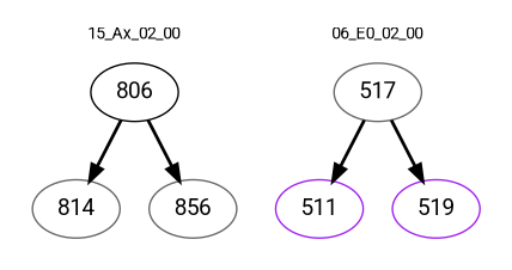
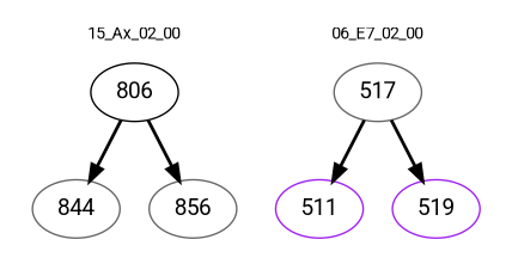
  digraph {
    fontname=Roboto
    node [color=gray40 fontname=Roboto]
    edge [color=black fontname=Roboto style=bold]
    n1 [color=black label=806]
-   n2 [label=814]
+   n2 [label=844]
    n3 [label=856]
    n4 [label=517]
    n5 [color=purple label=511]
    n6 [color=purple label=519]
    subgraph cluster_1 {
      color=white
      fontsize=10
      label="15_Ax_02_00"
      n1
      n2
      n3
    }
    subgraph cluster_2 {
      color=white
      fontsize=10
-     label="06_E0_02_00"
+     label="06_E7_02_00"
      n4
      n5
      n6
    }
    n1 -> n2
    n1 -> n3
    n4 -> n5
    n4 -> n6
  }
